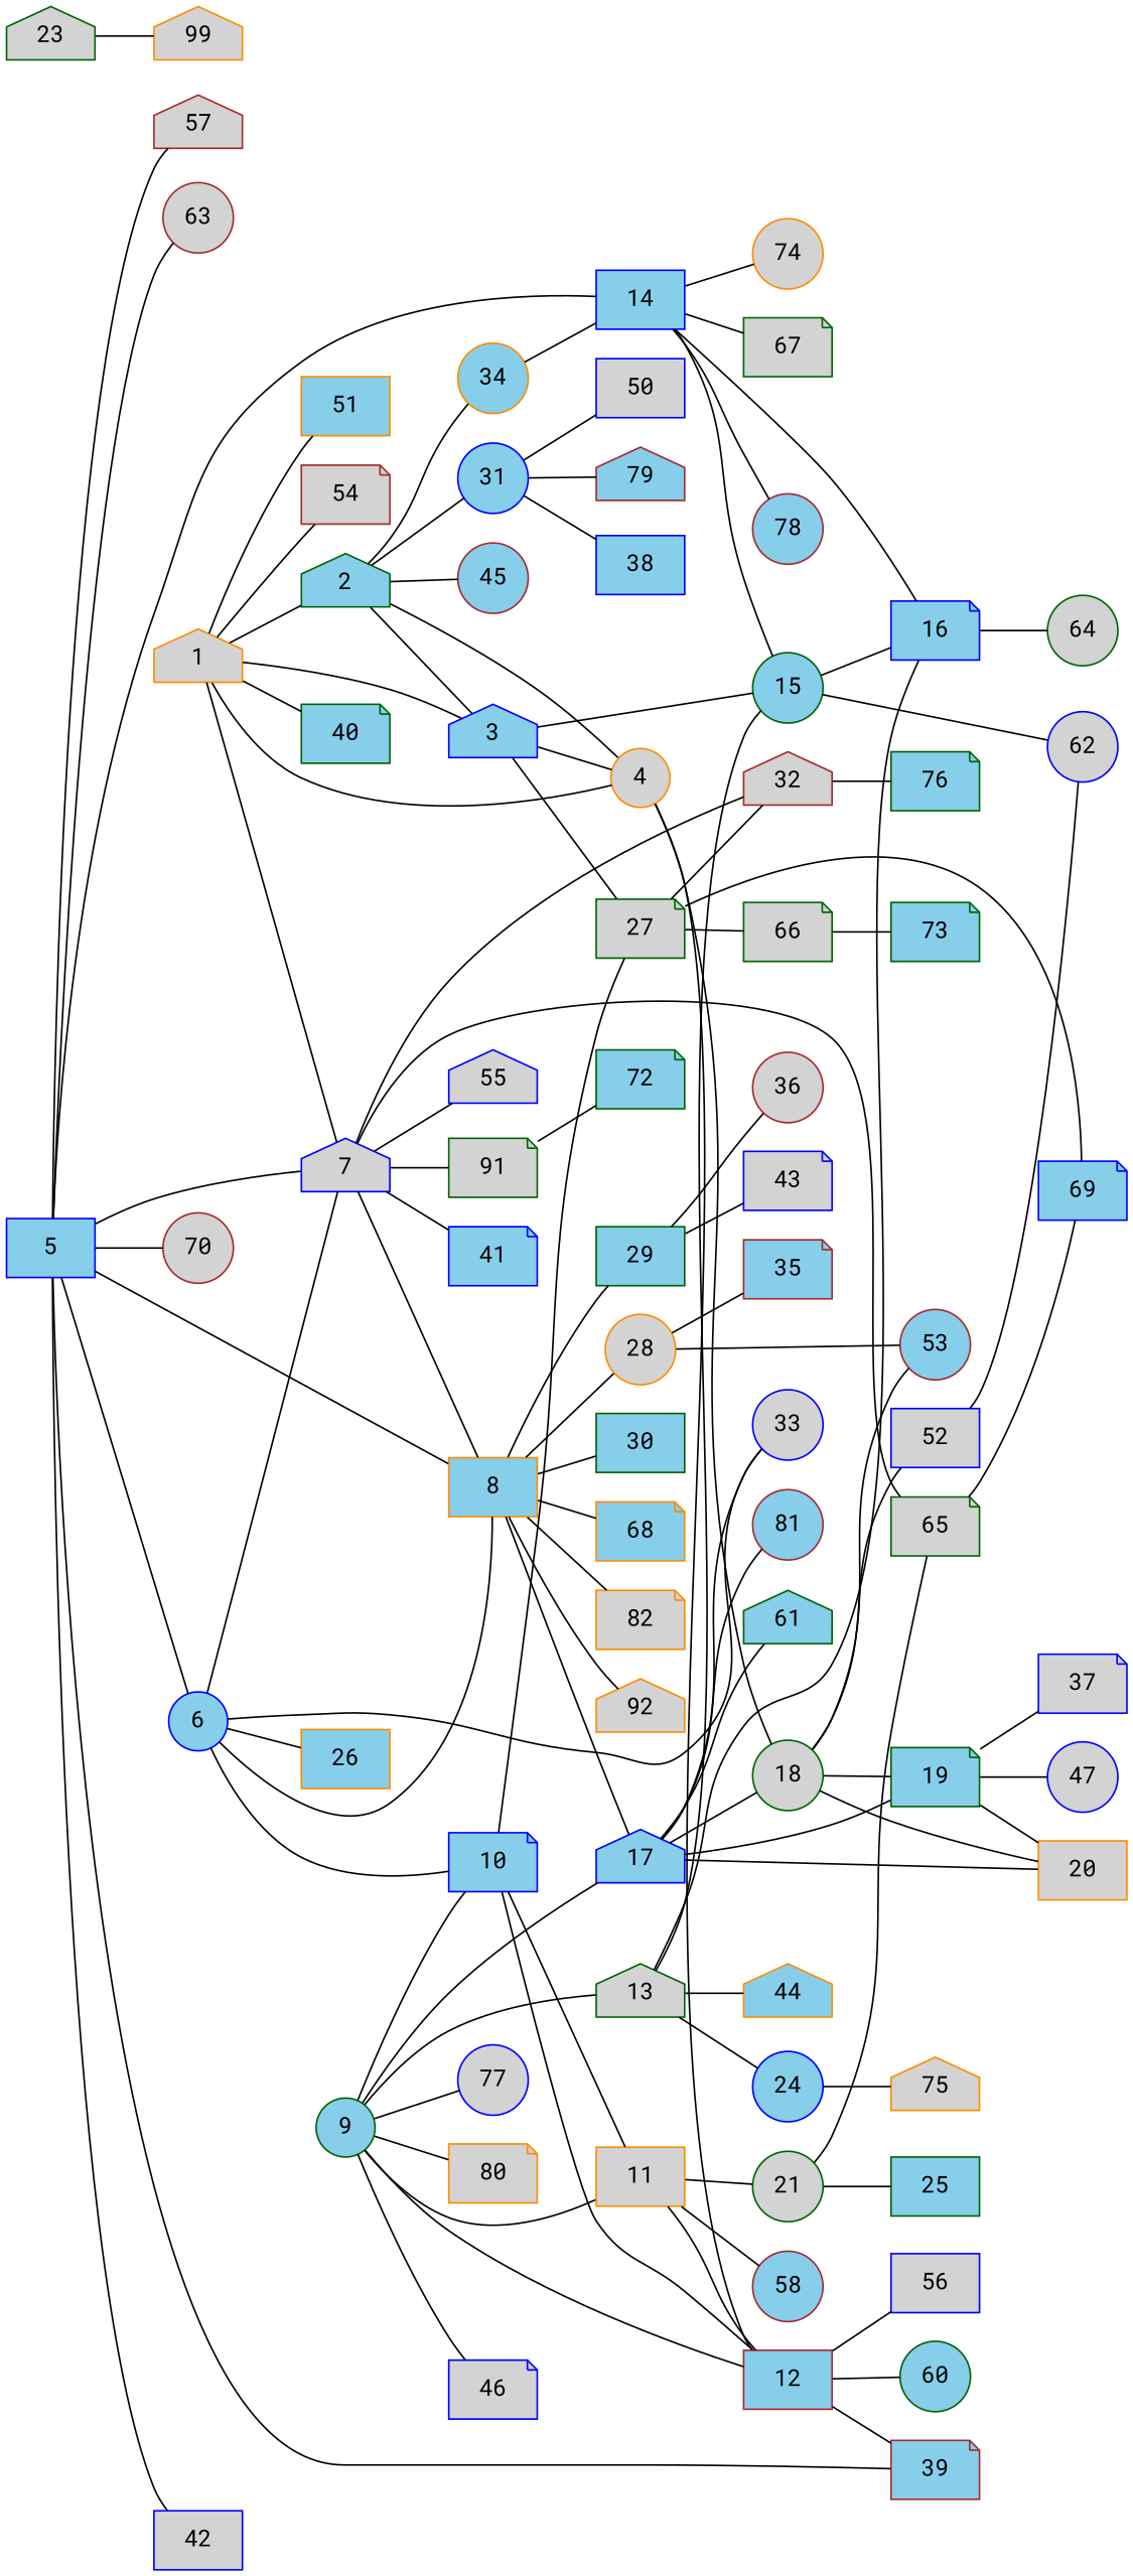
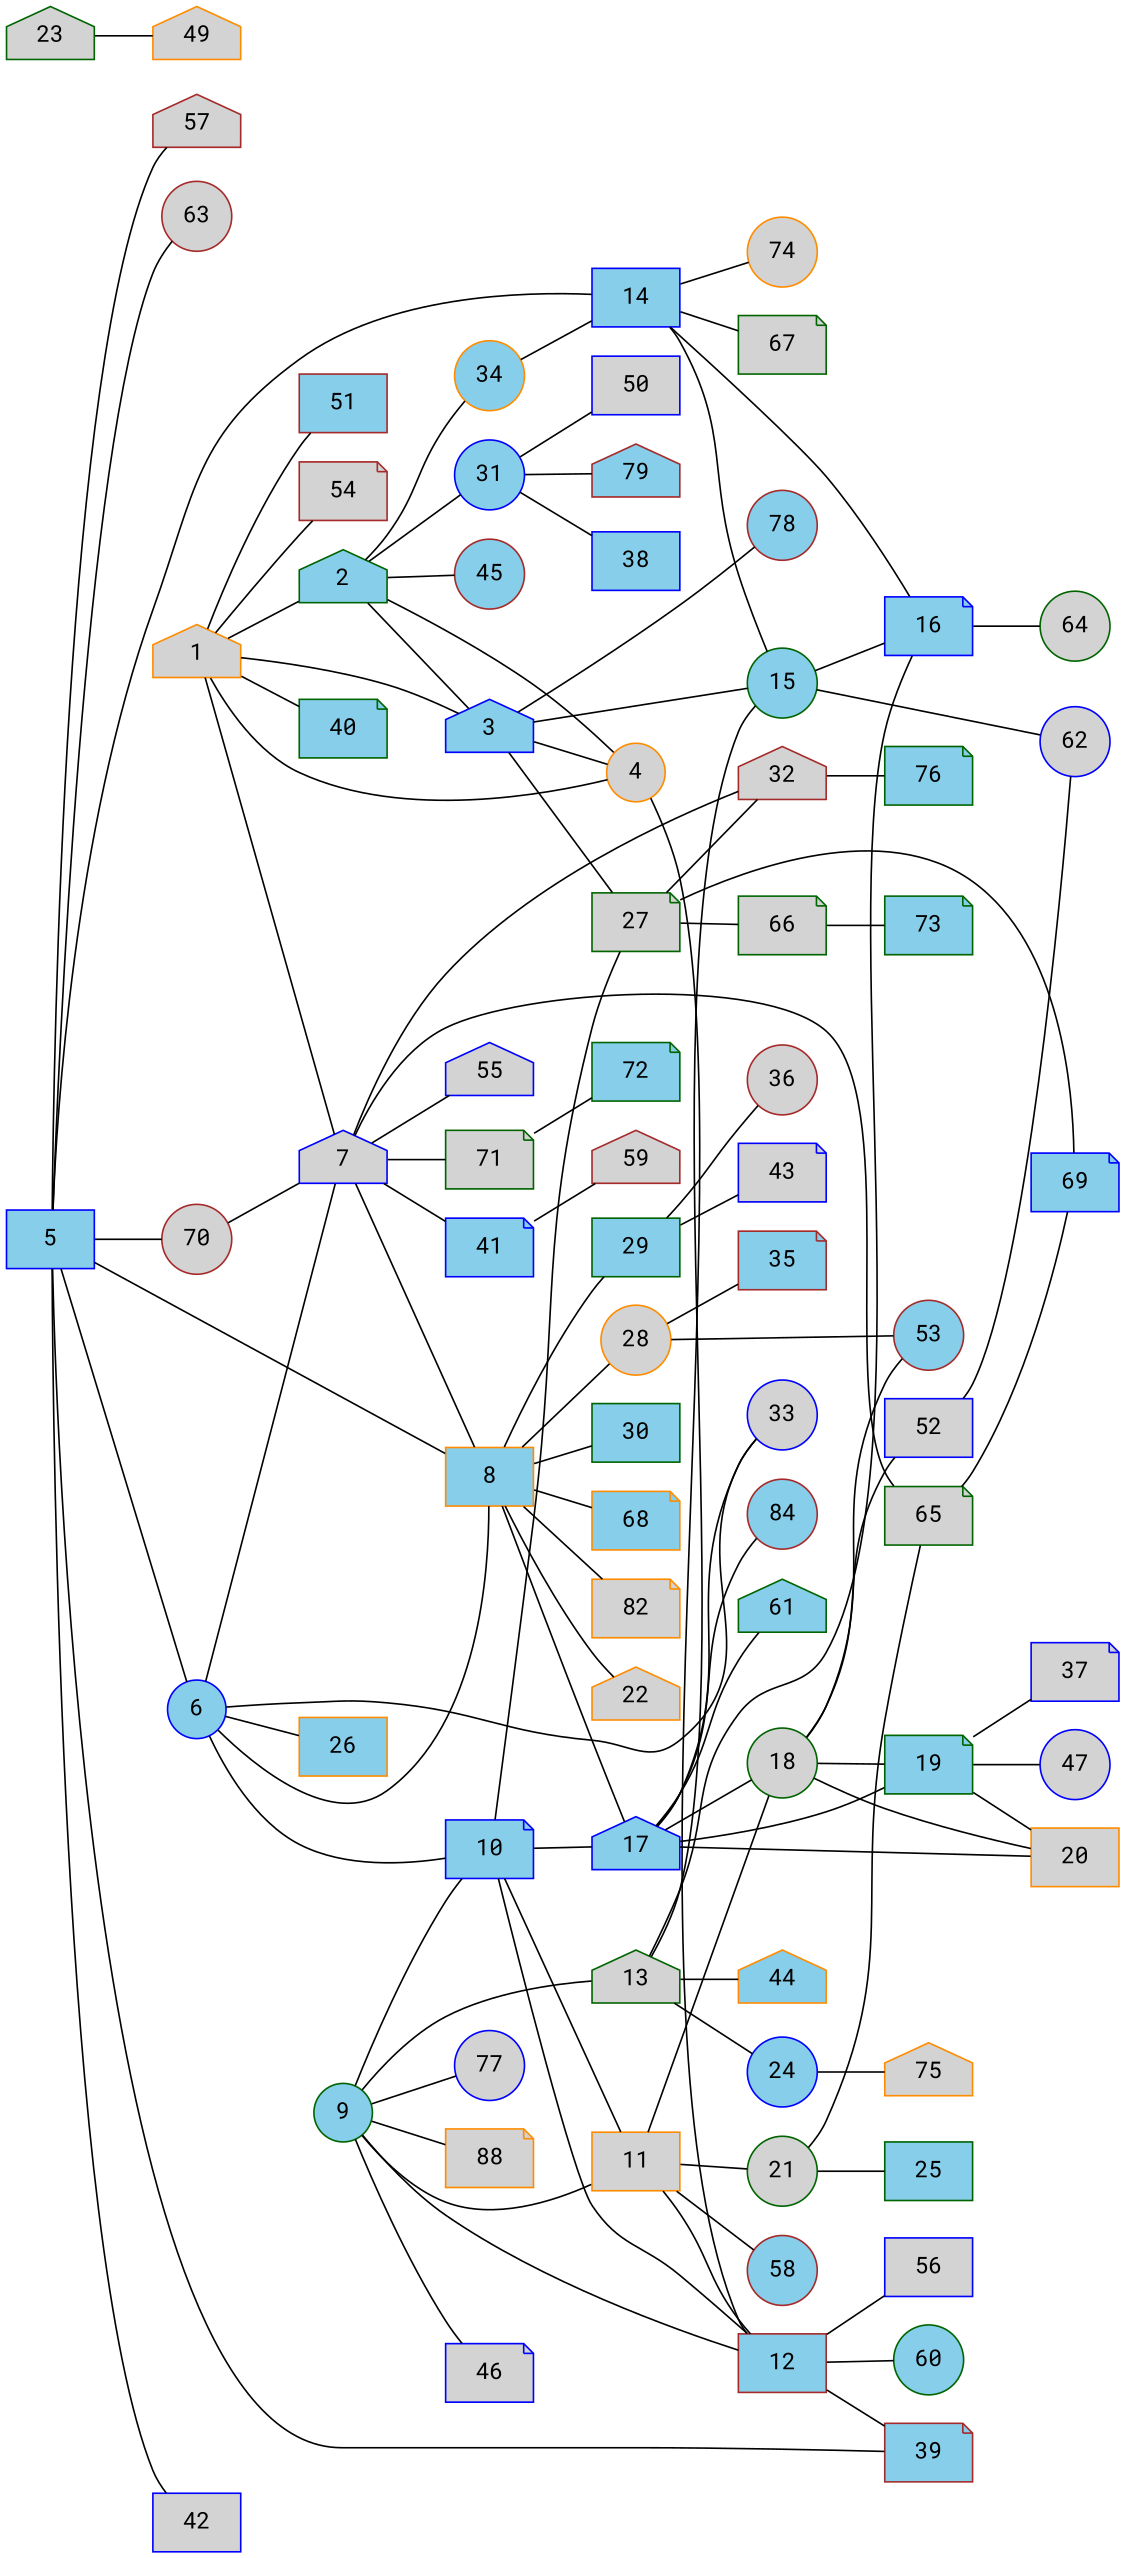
  graph {
    fontname="Roboto Mono"
    rankdir=LR
    node [color=blue fillcolor=lightgrey fontname="Roboto Mono" shape=circle style=filled]
    edge [fontname="Roboto Mono"]
    1 [color=darkorange shape=house]
    2 [color=darkgreen fillcolor=skyblue shape=house]
    3 [fillcolor=skyblue shape=house]
    4 [color=darkorange]
    7 [shape=house]
    40 [color=darkgreen fillcolor=skyblue shape=note]
-   51 [color=darkorange fillcolor=skyblue shape=box]
+   51 [color=brown fillcolor=skyblue shape=box]
    54 [color=brown shape=note]
    31 [fillcolor=skyblue]
    34 [color=darkorange fillcolor=skyblue]
    45 [color=brown fillcolor=skyblue]
    15 [color=darkgreen fillcolor=skyblue]
    27 [color=darkgreen shape=note]
    12 [color=brown fillcolor=skyblue shape=box]
    18 [color=darkgreen]
    8 [color=darkorange fillcolor=skyblue shape=box]
    32 [color=brown shape=house]
    41 [fillcolor=skyblue shape=note]
    55 [shape=house]
    65 [color=darkgreen shape=note]
-   71 [color=darkgreen shape=note label=91]
+   71 [color=darkgreen shape=note]
    38 [fillcolor=skyblue shape=box]
    50 [shape=box]
    79 [color=brown fillcolor=skyblue shape=house]
    14 [fillcolor=skyblue shape=box]
    16 [fillcolor=skyblue shape=note]
    62
    66 [color=darkgreen shape=note]
    69 [fillcolor=skyblue shape=note]
    39 [color=brown fillcolor=skyblue shape=note]
    56 [shape=box]
    60 [color=darkgreen fillcolor=skyblue]
    20 [color=darkorange shape=box]
    19 [color=darkgreen fillcolor=skyblue shape=note]
    52 [shape=box]
    53 [color=brown fillcolor=skyblue]
    5 [fillcolor=skyblue shape=box]
    6 [fillcolor=skyblue]
    42 [shape=box]
    57 [color=brown shape=house]
    63 [color=brown]
    70 [color=brown]
    10 [fillcolor=skyblue shape=note]
    26 [color=darkorange fillcolor=skyblue shape=box]
    33
    17 [fillcolor=skyblue shape=house]
-   22 [color=darkorange shape=house label=92]
+   22 [color=darkorange shape=house]
    28 [color=darkorange]
    29 [color=darkgreen fillcolor=skyblue shape=box]
    30 [color=darkgreen fillcolor=skyblue shape=box]
    68 [color=darkorange fillcolor=skyblue shape=note]
    82 [color=darkorange shape=note]
    67 [color=darkgreen shape=note]
    74 [color=darkorange]
    78 [color=brown fillcolor=skyblue]
    11 [color=darkorange shape=box]
    76 [color=darkgreen fillcolor=skyblue shape=note]
+   59 [color=brown shape=house]
    72 [color=darkgreen fillcolor=skyblue shape=note]
    61 [color=darkgreen fillcolor=skyblue shape=house]
-   81 [color=brown fillcolor=skyblue]
+   81 [color=brown fillcolor=skyblue label=84]
    35 [color=brown fillcolor=skyblue shape=note]
    36 [color=brown]
    43 [shape=note]
    9 [color=darkgreen fillcolor=skyblue]
    13 [color=darkgreen shape=house]
    46 [shape=note]
    77
-   80 [color=darkorange shape=note]
+   80 [color=darkorange shape=note label=88]
    21 [color=darkgreen]
    58 [color=brown fillcolor=skyblue]
    24 [fillcolor=skyblue]
    44 [color=darkorange fillcolor=skyblue shape=house]
    25 [color=darkgreen fillcolor=skyblue shape=box]
    64 [color=darkgreen]
    75 [color=darkorange shape=house]
    37 [shape=note]
    47
    23 [color=darkgreen shape=house]
-   49 [color=darkorange shape=house label=99]
+   49 [color=darkorange shape=house]
    73 [color=darkgreen fillcolor=skyblue shape=note]
    1 -- 2
    1 -- 3
    1 -- 4
    1 -- 7
    1 -- 40
    1 -- 51
    1 -- 54
    2 -- 3
    2 -- 4
    2 -- 31
    2 -- 34
    2 -- 45
    3 -- 4
    3 -- 15
    3 -- 27
    4 -- 12
-   4 -- 18
+   11 -- 18
    7 -- 8
    7 -- 32
    7 -- 41
    7 -- 55
    7 -- 65
    7 -- 71
    31 -- 38
    31 -- 50
    31 -- 79
    34 -- 14
    15 -- 16
    15 -- 62
    27 -- 32
    27 -- 66
    27 -- 69
    12 -- 39
    12 -- 56
    12 -- 60
    18 -- 20
    18 -- 19
    18 -- 52
    18 -- 53
    8 -- 17
    8 -- 22
    8 -- 28
    8 -- 29
    8 -- 30
    8 -- 68
    8 -- 82
    32 -- 76
+   41 -- 59
    65 -- 69
    71 -- 72
    14 -- 15
    14 -- 16
    14 -- 67
    14 -- 74
-   14 -- 78
+   3 -- 78
    16 -- 64
    66 -- 73
    19 -- 20
    19 -- 37
    19 -- 47
    52 -- 62
-   5 -- 7
+   70 -- 7
    5 -- 8
    5 -- 14
    5 -- 39
    5 -- 6
    5 -- 42
    5 -- 57
    5 -- 63
    5 -- 70
    6 -- 7
    6 -- 8
    6 -- 10
    6 -- 26
    6 -- 33
    10 -- 27
    10 -- 12
    10 -- 11
    17 -- 18
    17 -- 20
    17 -- 19
    17 -- 33
    17 -- 61
    17 -- 81
    28 -- 53
    28 -- 35
    29 -- 36
    29 -- 43
    11 -- 12
    11 -- 21
    11 -- 58
    9 -- 12
    9 -- 10
-   9 -- 17
+   10 -- 17
    9 -- 11
    9 -- 13
    9 -- 46
    9 -- 77
    9 -- 80
    13 -- 15
    13 -- 16
    13 -- 24
    13 -- 44
    21 -- 65
    21 -- 25
    24 -- 75
    23 -- 49
  }
